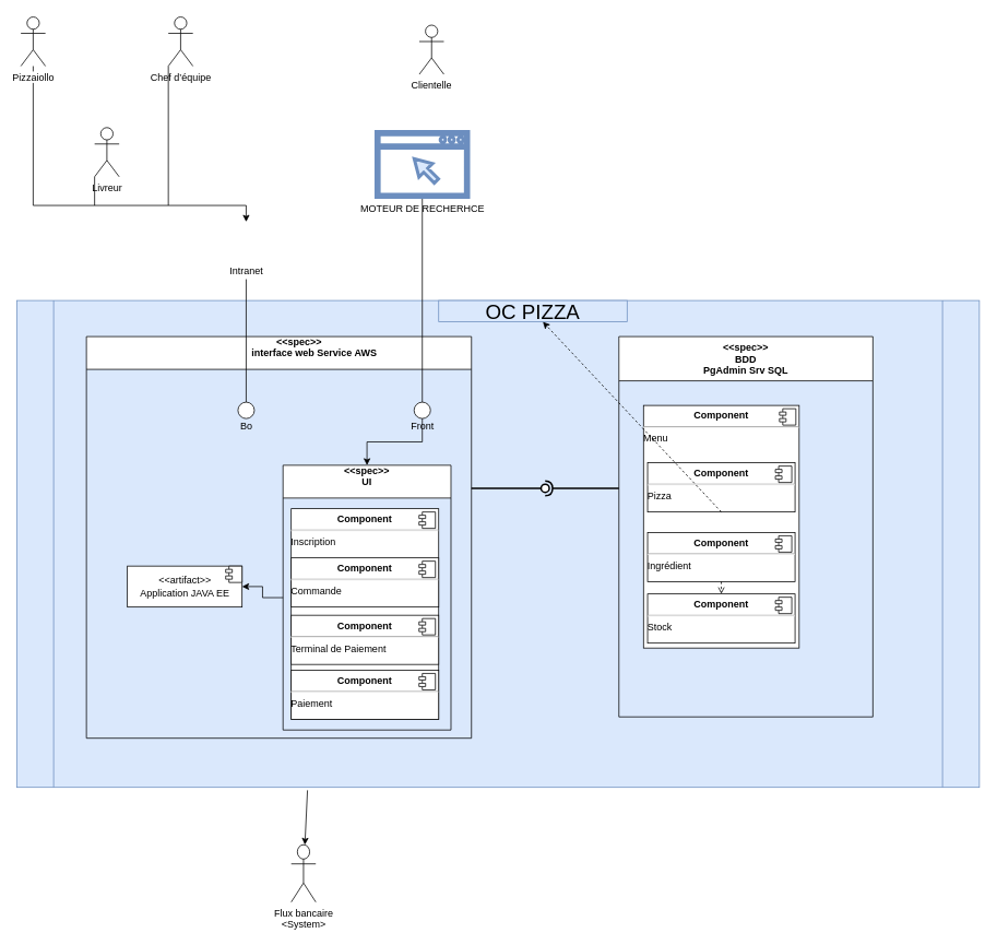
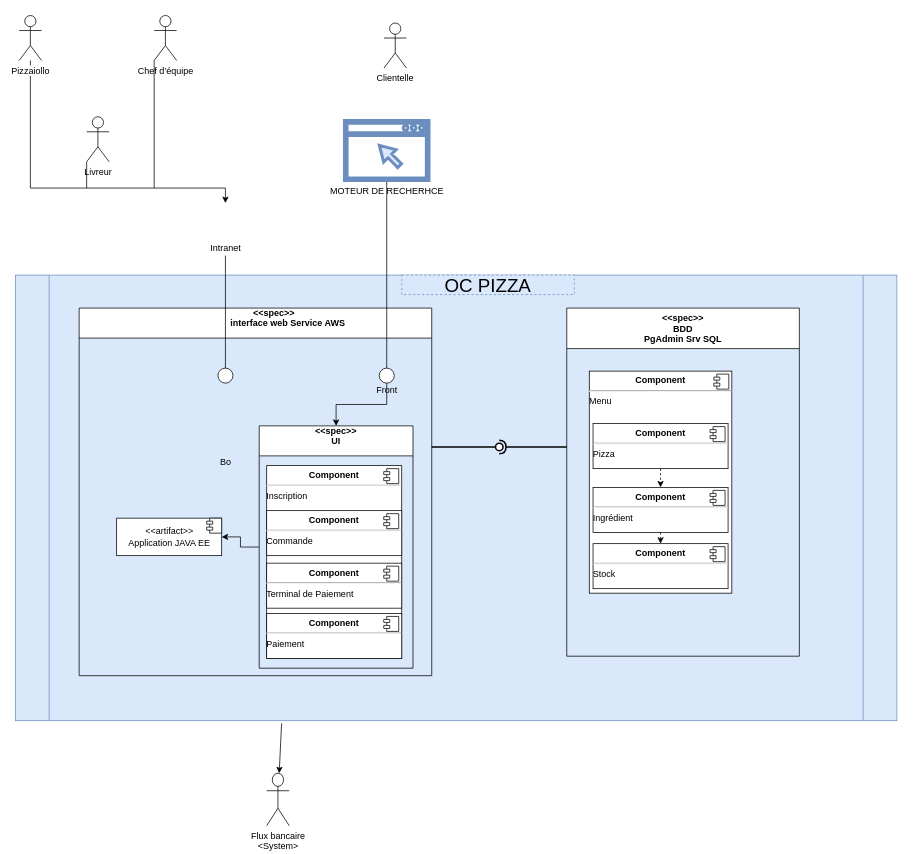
  <mxCell id="0" />
  <mxCell id="1" parent="0" />
  <mxCell id="2" value="Livreur" style="shape=umlActor;verticalLabelPosition=bottom;labelBackgroundColor=#ffffff;verticalAlign=top;html=1;" parent="1" vertex="1"><mxGeometry x="115" y="155" width="30" height="60" as="geometry" /></mxCell>
  <mxCell id="3" value="Chef d’équipe " style="shape=umlActor;verticalLabelPosition=bottom;labelBackgroundColor=#ffffff;verticalAlign=top;html=1;" parent="1" vertex="1"><mxGeometry x="205" y="20" width="30" height="60" as="geometry" /></mxCell>
  <mxCell id="4" value="&lt;div&gt;Flux bancaire&lt;/div&gt;&lt;div&gt;&amp;lt;System&amp;gt;&lt;br&gt;&lt;/div&gt;" style="shape=umlActor;verticalLabelPosition=bottom;labelBackgroundColor=#ffffff;verticalAlign=top;html=1;" parent="1" vertex="1"><mxGeometry x="355" y="1030" width="30" height="70" as="geometry" /></mxCell>
  <mxCell id="5" value="Clientelle" style="shape=umlActor;verticalLabelPosition=bottom;labelBackgroundColor=#ffffff;verticalAlign=top;html=1;" parent="1" vertex="1"><mxGeometry x="511.34" y="30" width="30" height="60" as="geometry" /></mxCell>
  <mxCell id="6" style="edgeStyle=elbowEdgeStyle;rounded=0;orthogonalLoop=1;jettySize=auto;html=1;elbow=vertical;" parent="1" source="7" edge="1"><mxGeometry relative="1" as="geometry"><Array as="points"><mxPoint x="245" y="250" /><mxPoint x="275" y="270" /><mxPoint x="305" y="260" /></Array><mxPoint x="300" y="270" as="targetPoint" /></mxGeometry></mxCell>
  <mxCell id="7" value="Pizzaiollo" style="shape=umlActor;verticalLabelPosition=bottom;labelBackgroundColor=#ffffff;verticalAlign=top;html=1;" parent="1" vertex="1"><mxGeometry x="25" y="20" width="30" height="60" as="geometry" /></mxCell>
  <mxCell id="8" value="" style="endArrow=none;html=1;entryX=0;entryY=1;entryDx=0;entryDy=0;entryPerimeter=0;" parent="1" target="2" edge="1"><mxGeometry width="50" height="50" relative="1" as="geometry"><mxPoint x="115" y="250" as="sourcePoint" /><mxPoint x="195" y="190" as="targetPoint" /></mxGeometry></mxCell>
  <mxCell id="9" value="" style="endArrow=none;html=1;entryX=0;entryY=1;entryDx=0;entryDy=0;entryPerimeter=0;" parent="1" target="3" edge="1"><mxGeometry width="50" height="50" relative="1" as="geometry"><mxPoint x="205" y="250" as="sourcePoint" /><mxPoint x="385" y="200" as="targetPoint" /></mxGeometry></mxCell>
  <mxCell id="10" value="" style="shape=process;whiteSpace=wrap;html=1;backgroundOutline=1;fillColor=#dae8fc;strokeColor=#6c8ebf;size=0.038;" parent="1" vertex="1"><mxGeometry x="20" y="366" width="1175" height="594" as="geometry" /></mxCell>
- <mxCell id="11" value="&lt;font style=&quot;font-size: 25px&quot;&gt;OC PIZZA&lt;/font&gt;" style="rounded=0;whiteSpace=wrap;html=1;fillColor=#dae8fc;strokeColor=#6c8ebf;" parent="1" vertex="1"><mxGeometry x="535" y="366" width="230" height="26" as="geometry" /></mxCell>
+ <mxCell id="11" value="&lt;font style=&quot;font-size: 25px&quot;&gt;OC PIZZA&lt;/font&gt;" style="rounded=0;whiteSpace=wrap;html=1;fillColor=#dae8fc;strokeColor=#6c8ebf;dashed=1;" parent="1" vertex="1"><mxGeometry x="535" y="366" width="230" height="26" as="geometry" /></mxCell>
  <mxCell id="12" value="               &lt;&lt;spec&gt;&gt; &#10;                          interface web Service AWS&#10;" style="swimlane;startSize=40;" parent="1" vertex="1"><mxGeometry x="105" y="410" width="470" height="490" as="geometry" /></mxCell>
- <mxCell id="13" value="Bo" style="text;html=1;align=center;verticalAlign=middle;resizable=0;points=[];autosize=1;" parent="12" vertex="1"><mxGeometry x="180" y="100" width="30" height="20" as="geometry" /></mxCell>
+ <mxCell id="13" value="Bo" style="text;html=1;align=center;verticalAlign=middle;resizable=0;points=[];autosize=1;" parent="12" vertex="1"><mxGeometry x="180" y="195" width="30" height="20" as="geometry" /></mxCell>
  <mxCell id="14" value="&lt;div&gt;&amp;lt;&amp;lt;artifact&amp;gt;&amp;gt;&lt;/div&gt;&lt;div&gt;Application JAVA EE&lt;br&gt;&lt;/div&gt;" style="html=1;dropTarget=0;" parent="12" vertex="1"><mxGeometry x="50" y="280" width="140" height="50" as="geometry" /></mxCell>
  <mxCell id="15" value="" style="shape=component;jettyWidth=8;jettyHeight=4;" parent="14" vertex="1"><mxGeometry x="1" width="20" height="20" relative="1" as="geometry"><mxPoint x="-20" as="offset" /></mxGeometry></mxCell>
  <mxCell id="16" style="edgeStyle=orthogonalEdgeStyle;rounded=0;orthogonalLoop=1;jettySize=auto;html=1;entryX=1;entryY=0.5;entryDx=0;entryDy=0;" parent="12" source="17" target="14" edge="1"><mxGeometry relative="1" as="geometry" /></mxCell>
  <mxCell id="17" value="&lt;&lt;spec&gt;&gt;&#10;UI&#10;" style="swimlane;startSize=40;" parent="12" vertex="1"><mxGeometry x="240" y="157" width="205" height="323" as="geometry" /></mxCell>
  <mxCell id="18" value="&lt;p style=&quot;margin: 0px ; margin-top: 6px ; text-align: center&quot;&gt;&lt;b&gt;Component&lt;/b&gt;&lt;/p&gt;&lt;hr&gt;Inscription " style="align=left;overflow=fill;html=1;dropTarget=0;" parent="17" vertex="1"><mxGeometry x="10" y="53" width="180" height="257" as="geometry" /></mxCell>
  <mxCell id="19" value="" style="shape=component;jettyWidth=8;jettyHeight=4;" parent="18" vertex="1"><mxGeometry x="1" width="20" height="20" relative="1" as="geometry"><mxPoint x="-24" y="4" as="offset" /></mxGeometry></mxCell>
  <mxCell id="20" value="&lt;p style=&quot;margin: 0px ; margin-top: 6px ; text-align: center&quot;&gt;&lt;b&gt;Component&lt;/b&gt;&lt;/p&gt;&lt;hr&gt;Commande " style="align=left;overflow=fill;html=1;dropTarget=0;" parent="17" vertex="1"><mxGeometry x="10" y="113" width="180" height="60" as="geometry" /></mxCell>
  <mxCell id="21" value="" style="shape=component;jettyWidth=8;jettyHeight=4;" parent="20" vertex="1"><mxGeometry x="1" width="20" height="20" relative="1" as="geometry"><mxPoint x="-24" y="4" as="offset" /></mxGeometry></mxCell>
  <mxCell id="22" value="&lt;p style=&quot;margin: 0px ; margin-top: 6px ; text-align: center&quot;&gt;&lt;b&gt;Component&lt;/b&gt;&lt;/p&gt;&lt;hr&gt;Terminal de Paiement&amp;nbsp; " style="align=left;overflow=fill;html=1;dropTarget=0;" parent="17" vertex="1"><mxGeometry x="10" y="183" width="180" height="60" as="geometry" /></mxCell>
  <mxCell id="23" value="" style="shape=component;jettyWidth=8;jettyHeight=4;" parent="22" vertex="1"><mxGeometry x="1" width="20" height="20" relative="1" as="geometry"><mxPoint x="-24" y="4" as="offset" /></mxGeometry></mxCell>
  <mxCell id="24" value="&lt;p style=&quot;margin: 0px ; margin-top: 6px ; text-align: center&quot;&gt;&lt;b&gt;Component&lt;/b&gt;&lt;/p&gt;&lt;hr&gt;Paiement" style="align=left;overflow=fill;html=1;dropTarget=0;" parent="17" vertex="1"><mxGeometry x="10" y="250" width="180" height="60" as="geometry" /></mxCell>
  <mxCell id="25" value="" style="shape=component;jettyWidth=8;jettyHeight=4;" parent="24" vertex="1"><mxGeometry x="1" width="20" height="20" relative="1" as="geometry"><mxPoint x="-24" y="4" as="offset" /></mxGeometry></mxCell>
  <mxCell id="26" value="" style="ellipse;whiteSpace=wrap;html=1;aspect=fixed;" parent="1" vertex="1"><mxGeometry x="290" y="490" width="20" height="20" as="geometry" /></mxCell>
  <mxCell id="27" value="" style="endArrow=none;html=1;exitX=0.5;exitY=0;exitDx=0;exitDy=0;" parent="1" source="26" edge="1"><mxGeometry width="50" height="50" relative="1" as="geometry"><mxPoint x="595" y="530" as="sourcePoint" /><mxPoint x="300" y="340" as="targetPoint" /></mxGeometry></mxCell>
  <mxCell id="28" style="edgeStyle=orthogonalEdgeStyle;rounded=0;orthogonalLoop=1;jettySize=auto;html=1;" parent="1" source="29" target="17" edge="1"><mxGeometry relative="1" as="geometry" /></mxCell>
  <mxCell id="29" value="" style="ellipse;whiteSpace=wrap;html=1;aspect=fixed;" parent="1" vertex="1"><mxGeometry x="505" y="490" width="20" height="20" as="geometry" /></mxCell>
  <mxCell id="30" value="Front" style="text;html=1;align=center;verticalAlign=middle;resizable=0;points=[];autosize=1;" parent="1" vertex="1"><mxGeometry x="495" y="510" width="40" height="20" as="geometry" /></mxCell>
  <mxCell id="31" value="" style="endArrow=none;html=1;exitX=0.5;exitY=0;exitDx=0;exitDy=0;" parent="1" source="29" target="44" edge="1"><mxGeometry width="50" height="50" relative="1" as="geometry"><mxPoint x="645" y="530" as="sourcePoint" /><mxPoint x="515" y="326.02" as="targetPoint" /></mxGeometry></mxCell>
  <mxCell id="32" value="&lt;&lt;spec&gt;&gt;&#10;BDD&#10;PgAdmin Srv SQL " style="swimlane;startSize=54;" parent="1" vertex="1"><mxGeometry x="755" y="410" width="310" height="464" as="geometry" /></mxCell>
  <mxCell id="33" value="&lt;p style=&quot;margin: 0px ; margin-top: 6px ; text-align: center&quot;&gt;&lt;b&gt;Component&lt;/b&gt;&lt;/p&gt;&lt;hr&gt;Menu" style="align=left;overflow=fill;html=1;dropTarget=0;" parent="32" vertex="1"><mxGeometry x="30" y="84" width="190" height="296" as="geometry" /></mxCell>
  <mxCell id="34" value="" style="shape=component;jettyWidth=8;jettyHeight=4;" parent="33" vertex="1"><mxGeometry x="1" width="20" height="20" relative="1" as="geometry"><mxPoint x="-24" y="4" as="offset" /></mxGeometry></mxCell>
  <mxCell id="35" value="&lt;p style=&quot;margin: 0px ; margin-top: 6px ; text-align: center&quot;&gt;&lt;b&gt;Component&lt;/b&gt;&lt;/p&gt;&lt;hr&gt;Pizza " style="align=left;overflow=fill;html=1;dropTarget=0;" parent="32" vertex="1"><mxGeometry x="35" y="154" width="180" height="60" as="geometry" /></mxCell>
  <mxCell id="36" value="" style="shape=component;jettyWidth=8;jettyHeight=4;" parent="35" vertex="1"><mxGeometry x="1" width="20" height="20" relative="1" as="geometry"><mxPoint x="-24" y="4" as="offset" /></mxGeometry></mxCell>
  <mxCell id="37" value="&lt;p style=&quot;margin: 0px ; margin-top: 6px ; text-align: center&quot;&gt;&lt;b&gt;Component&lt;/b&gt;&lt;/p&gt;&lt;hr&gt;Ingrédient " style="align=left;overflow=fill;html=1;dropTarget=0;" parent="32" vertex="1"><mxGeometry x="35" y="239" width="180" height="60" as="geometry" /></mxCell>
  <mxCell id="38" value="" style="shape=component;jettyWidth=8;jettyHeight=4;" parent="37" vertex="1"><mxGeometry x="1" width="20" height="20" relative="1" as="geometry"><mxPoint x="-24" y="4" as="offset" /></mxGeometry></mxCell>
- <mxCell id="39" value="" style="endArrow=classic;html=1;dashed=1;exitX=0.5;exitY=1;exitDx=0;exitDy=0;" parent="32" source="35" target="11" edge="1"><mxGeometry width="50" height="50" relative="1" as="geometry"><mxPoint x="325" y="219" as="sourcePoint" /><mxPoint x="375" y="169" as="targetPoint" /></mxGeometry></mxCell>
+ <mxCell id="39" value="" style="endArrow=classic;html=1;dashed=1;exitX=0.5;exitY=1;exitDx=0;exitDy=0;entryX=0.5;entryY=0;entryDx=0;entryDy=0;" parent="32" source="35" target="37" edge="1"><mxGeometry width="50" height="50" relative="1" as="geometry"><mxPoint x="325" y="219" as="sourcePoint" /><mxPoint x="375" y="169" as="targetPoint" /></mxGeometry></mxCell>
  <mxCell id="40" value="&lt;p style=&quot;margin: 0px ; margin-top: 6px ; text-align: center&quot;&gt;&lt;b&gt;Component&lt;/b&gt;&lt;/p&gt;&lt;hr&gt;Stock" style="align=left;overflow=fill;html=1;dropTarget=0;" parent="32" vertex="1"><mxGeometry x="35" y="314" width="180" height="60" as="geometry" /></mxCell>
  <mxCell id="41" value="" style="shape=component;jettyWidth=8;jettyHeight=4;" parent="40" vertex="1"><mxGeometry x="1" width="20" height="20" relative="1" as="geometry"><mxPoint x="-24" y="4" as="offset" /></mxGeometry></mxCell>
- <mxCell id="42" value="" style="endArrow=open;html=1;dashed=1;exitX=0.5;exitY=1;exitDx=0;exitDy=0;entryX=0.5;entryY=0;entryDx=0;entryDy=0;" parent="32" source="37" target="40" edge="1"><mxGeometry width="50" height="50" relative="1" as="geometry"><mxPoint x="385" y="349" as="sourcePoint" /><mxPoint x="385" y="464" as="targetPoint" /></mxGeometry></mxCell>
+ <mxCell id="42" value="" style="endArrow=classic;html=1;dashed=1;exitX=0.5;exitY=1;exitDx=0;exitDy=0;entryX=0.5;entryY=0;entryDx=0;entryDy=0;" parent="32" source="37" target="40" edge="1"><mxGeometry width="50" height="50" relative="1" as="geometry"><mxPoint x="385" y="349" as="sourcePoint" /><mxPoint x="385" y="464" as="targetPoint" /></mxGeometry></mxCell>
  <mxCell id="43" value="" style="endArrow=classic;html=1;exitX=0.302;exitY=1.006;exitDx=0;exitDy=0;exitPerimeter=0;" parent="1" source="10" target="4" edge="1"><mxGeometry width="50" height="50" relative="1" as="geometry"><mxPoint x="535" y="720" as="sourcePoint" /><mxPoint x="585" y="670" as="targetPoint" /></mxGeometry></mxCell>
  <mxCell id="44" value="MOTEUR DE RECHERHCE" style="pointerEvents=1;shadow=0;dashed=0;html=1;strokeColor=#6c8ebf;fillColor=#dae8fc;aspect=fixed;labelPosition=center;verticalLabelPosition=bottom;verticalAlign=top;align=center;outlineConnect=0;shape=mxgraph.vvd.web_browser;strokeWidth=4;" parent="1" vertex="1"><mxGeometry x="458.66" y="160" width="112.68" height="80" as="geometry" /></mxCell>
  <mxCell id="45" value="" style="rounded=0;orthogonalLoop=1;jettySize=auto;html=1;endArrow=none;endFill=0;endSize=23;startSize=24;jumpSize=16;strokeWidth=2;" parent="1" target="47" edge="1"><mxGeometry relative="1" as="geometry"><mxPoint x="575" y="595" as="sourcePoint" /></mxGeometry></mxCell>
  <mxCell id="46" value="" style="rounded=0;orthogonalLoop=1;jettySize=auto;html=1;endArrow=halfCircle;endFill=0;entryX=0.5;entryY=0.5;entryDx=0;entryDy=0;endSize=6;strokeWidth=2;" parent="1" target="47" edge="1"><mxGeometry relative="1" as="geometry"><mxPoint x="755" y="595" as="sourcePoint" /></mxGeometry></mxCell>
  <mxCell id="47" value="" style="ellipse;whiteSpace=wrap;html=1;fontFamily=Helvetica;fontSize=12;fontColor=#000000;align=center;strokeColor=#000000;fillColor=#ffffff;points=[];aspect=fixed;resizable=0;strokeWidth=2;" parent="1" vertex="1"><mxGeometry x="660" y="590" width="10" height="10" as="geometry" /></mxCell>
  <mxCell id="48" value="" style="shape=image;html=1;verticalAlign=top;verticalLabelPosition=bottom;labelBackgroundColor=#ffffff;imageAspect=0;aspect=fixed;image=https://cdn2.iconfinder.com/data/icons/electronics-17/24/electronics-05-128.png;strokeWidth=2;" parent="1" vertex="1"><mxGeometry x="275" y="270" width="50" height="50" as="geometry" /></mxCell>
  <mxCell id="49" value="Intranet" style="text;html=1;align=center;verticalAlign=middle;resizable=0;points=[];autosize=1;" parent="1" vertex="1"><mxGeometry x="270" y="320" width="60" height="20" as="geometry" /></mxCell>
